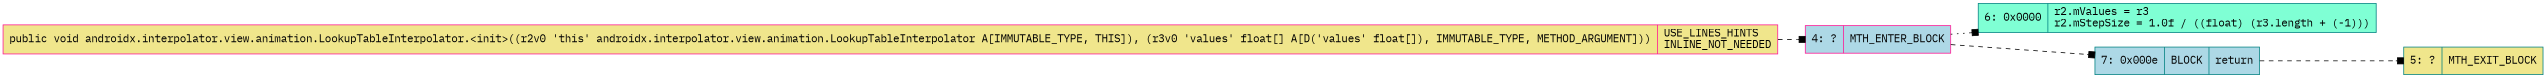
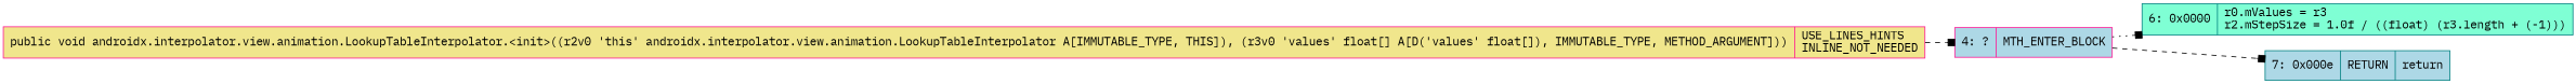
  digraph {
    fontname="IBM Plex Mono"
    rankdir=LR
    node [color=teal fillcolor=lightblue fontname="IBM Plex Mono" shape=record style=filled]
    edge [arrowhead=box fontname="IBM Plex Mono" style=dashed]
    n1 [color=deeppink label="{4\:\ ?|MTH_ENTER_BLOCK\l}"]
-   n2 [fillcolor=aquamarine label="{6\:\ 0x0000|r2.mValues = r3\lr2.mStepSize = 1.0f \/ ((float) (r3.length + (\-1)))\l}"]
-   n3 [label="{7\:\ 0x000e|BLOCK\l|return\l}"]
-   n4 [fillcolor=khaki label="{5\:\ ?|MTH_EXIT_BLOCK\l}"]
+   n2 [fillcolor=aquamarine label="{6\:\ 0x0000|r0.mValues = r3\lr2.mStepSize = 1.0f \/ ((float) (r3.length + (\-1)))\l}"]
+   n3 [label="{7\:\ 0x000e|RETURN\l|return\l}"]
    n5 [color=deeppink fillcolor=khaki label="{public void androidx.interpolator.view.animation.LookupTableInterpolator.\<init\>((r2v0 'this' androidx.interpolator.view.animation.LookupTableInterpolator A[IMMUTABLE_TYPE, THIS]), (r3v0 'values' float[] A[D('values' float[]), IMMUTABLE_TYPE, METHOD_ARGUMENT]))  | USE_LINES_HINTS\lINLINE_NOT_NEEDED\l}"]
    n1 -> n2 [style=dotted]
    n1 -> n3
-   n3 -> n4
    n5 -> n1
  }
